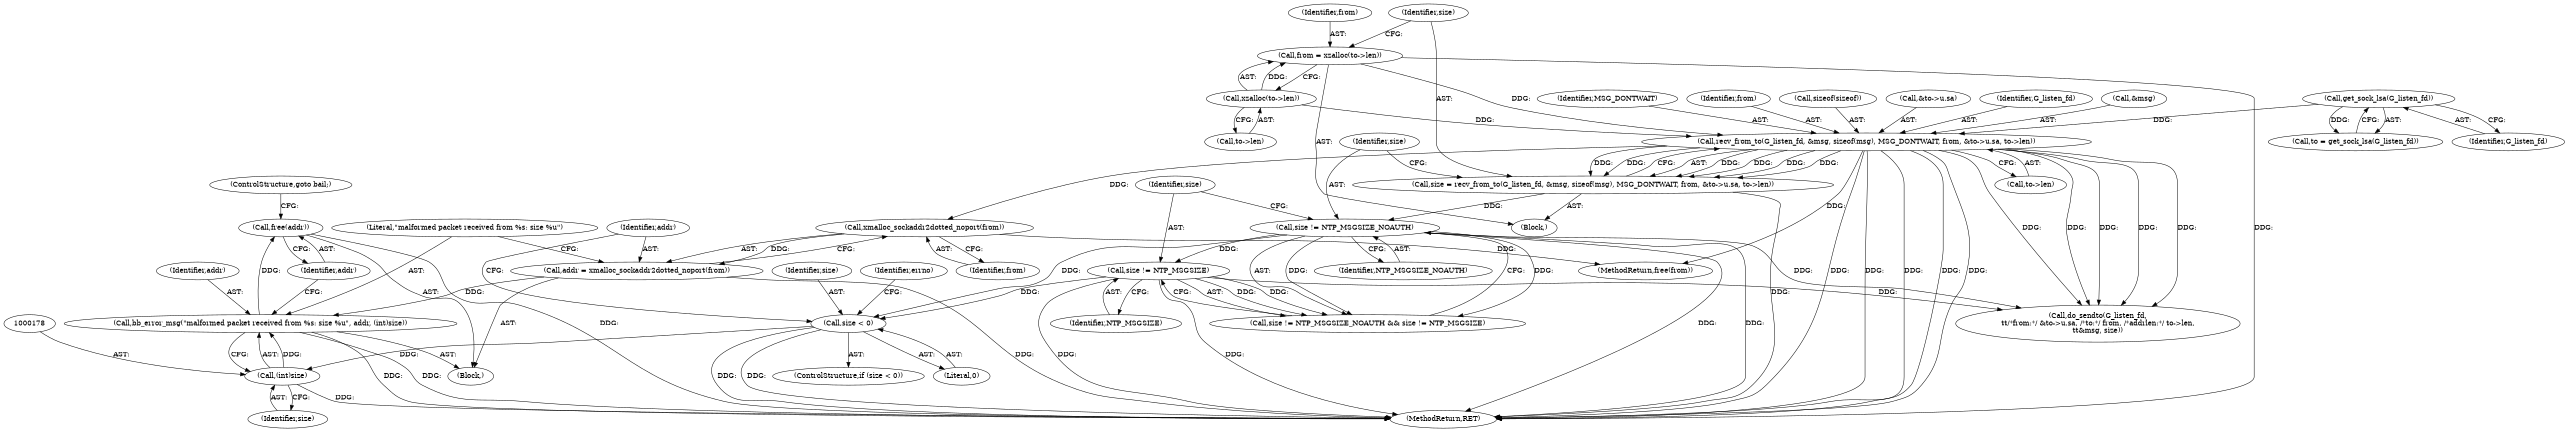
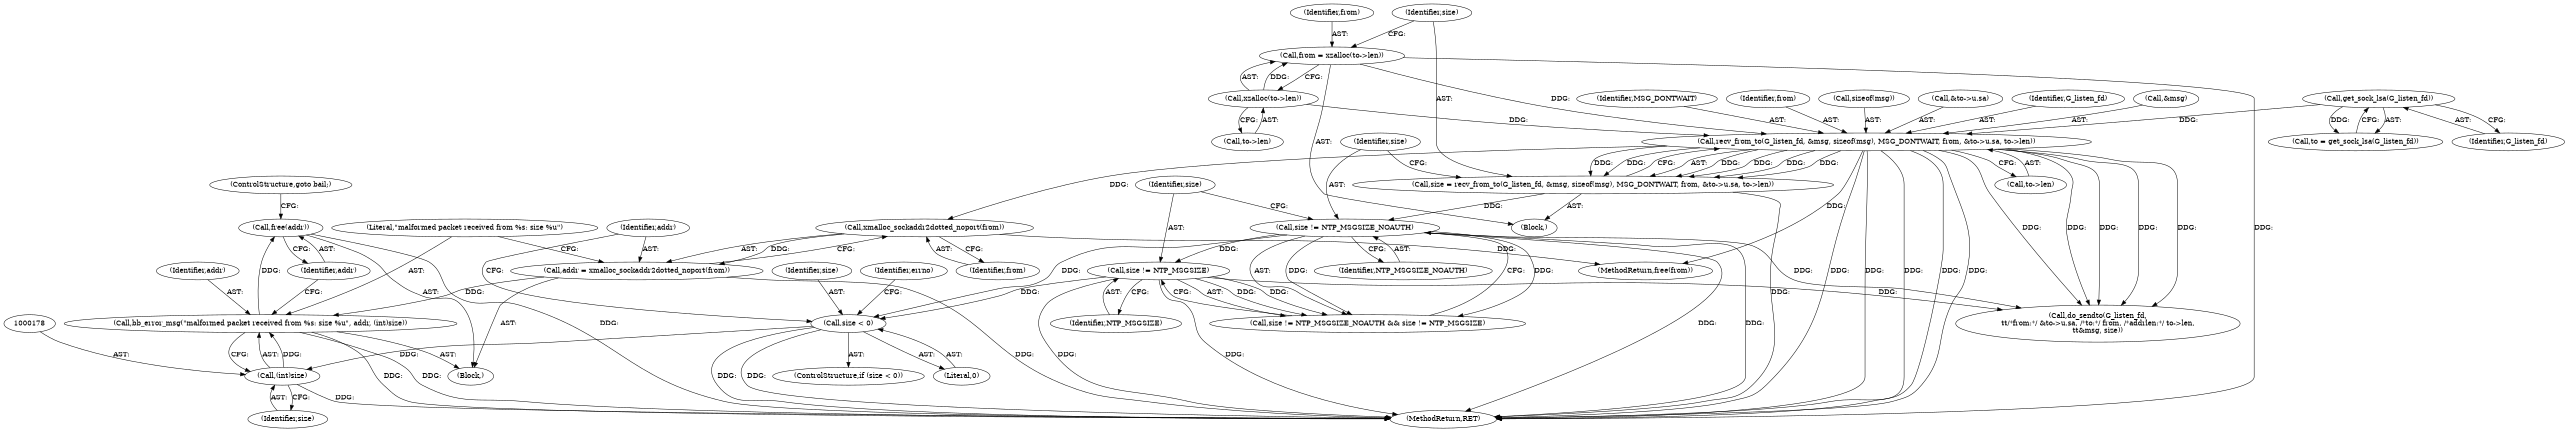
  digraph {
    n1 [label="(Call,free(addr))"]
    n2 [label="(Block,)"]
    n3 [label="(MethodReturn,RET)"]
    n4 [label="(Identifier,addr)"]
    n5 [label="(Call,bb_error_msg(\"malformed packet received from %s: size %u\", addr, (int)size))"]
    n6 [label="(Call,(int)size)"]
    n7 [label="(Identifier,size)"]
    n8 [label="(Call,addr = xmalloc_sockaddr2dotted_noport(from))"]
    n9 [label="(Call,xmalloc_sockaddr2dotted_noport(from))"]
    n10 [label="(Identifier,from)"]
    n11 [label="(MethodReturn,free(from))"]
    n12 [label="(Call,recv_from_to(G_listen_fd, &msg, sizeof(msg), MSG_DONTWAIT, from, &to->u.sa, to->len))"]
    n13 [label="(Call,size = recv_from_to(G_listen_fd, &msg, sizeof(msg), MSG_DONTWAIT, from, &to->u.sa, to->len))"]
    n14 [label="(Call,to->len)"]
    n15 [label="(Call,do_sendto(G_listen_fd,\n\t\t/*from:*/ &to->u.sa, /*to:*/ from, /*addrlen:*/ to->len,\n\t\t&msg, size))"]
    n16 [label="(Block,)"]
    n17 [label="(Call,size != NTP_MSGSIZE_NOAUTH)"]
    n18 [label="(Call,get_sock_lsa(G_listen_fd))"]
    n19 [label="(Call,to = get_sock_lsa(G_listen_fd))"]
    n20 [label="(Identifier,G_listen_fd)"]
    n21 [label="(Call,from = xzalloc(to->len))"]
    n22 [label="(Call,xzalloc(to->len))"]
    n23 [label="(Call,to->len)"]
    n24 [label="(Call,size < 0)"]
    n25 [label="(Literal,0)"]
    n26 [label="(ControlStructure,if (size < 0))"]
    n27 [label="(Call,size != NTP_MSGSIZE)"]
    n28 [label="(Identifier,NTP_MSGSIZE_NOAUTH)"]
    n29 [label="(Call,size != NTP_MSGSIZE_NOAUTH && size != NTP_MSGSIZE)"]
    n30 [label="(Identifier,NTP_MSGSIZE)"]
    n31 [label="(Call,&msg)"]
    n32 [label="(Identifier,from)"]
    n33 [label="(Identifier,MSG_DONTWAIT)"]
    n34 [label="(ControlStructure,goto bail;)"]
    n35 [label="(Identifier,addr)"]
    n36 [label="(Identifier,from)"]
    n37 [label="(Identifier,size)"]
    n38 [label="(Identifier,addr)"]
-   n39 [label="(Call,sizeof(sizeof))"]
+   n39 [label="(Call,sizeof(msg))"]
    n40 [label="(Call,&to->u.sa)"]
    n41 [label="(Literal,\"malformed packet received from %s: size %u\")"]
    n42 [label="(Identifier,G_listen_fd)"]
    n43 [label="(Identifier,size)"]
    n44 [label="(Identifier,size)"]
    n45 [label="(Identifier,size)"]
    n46 [label="(Identifier,errno)"]
    1000178
    n1 -> n2 [label="AST: "]
    n1 -> n3 [label="DDG: "]
    n1 -> n4 [label="CFG: "]
    n4 -> n1 [label="AST: "]
    n4 -> n5 [label="CFG: "]
    n5 -> n1 [label="DDG: "]
    n5 -> n2 [label="AST: "]
    n5 -> n3 [label="DDG: "]
    n5 -> n3 [label="DDG: "]
    n5 -> n6 [label="CFG: "]
    n6 -> n3 [label="DDG: "]
    n6 -> n5 [label="AST: "]
    n6 -> n5 [label="DDG: "]
    n6 -> n7 [label="CFG: "]
    n7 -> n6 [label="AST: "]
    n8 -> n2 [label="AST: "]
    n8 -> n3 [label="DDG: "]
    n8 -> n5 [label="DDG: "]
    n8 -> n9 [label="CFG: "]
    n9 -> n8 [label="AST: "]
    n9 -> n8 [label="DDG: "]
    n9 -> n10 [label="CFG: "]
    n9 -> n11 [label="DDG: "]
    n10 -> n9 [label="AST: "]
    n12 -> n3 [label="DDG: "]
    n12 -> n3 [label="DDG: "]
    n12 -> n3 [label="DDG: "]
    n12 -> n3 [label="DDG: "]
    n12 -> n3 [label="DDG: "]
    n12 -> n9 [label="DDG: "]
    n12 -> n11 [label="DDG: "]
    n12 -> n13 [label="AST: "]
    n12 -> n13 [label="DDG: "]
    n12 -> n13 [label="DDG: "]
    n12 -> n13 [label="DDG: "]
    n12 -> n13 [label="DDG: "]
    n12 -> n13 [label="DDG: "]
    n12 -> n13 [label="DDG: "]
    n12 -> n14 [label="CFG: "]
    n12 -> n15 [label="DDG: "]
    n12 -> n15 [label="DDG: "]
    n12 -> n15 [label="DDG: "]
    n12 -> n15 [label="DDG: "]
    n12 -> n15 [label="DDG: "]
    n13 -> n3 [label="DDG: "]
    n13 -> n12 [label="CFG: "]
    n13 -> n16 [label="AST: "]
    n13 -> n17 [label="DDG: "]
    n14 -> n12 [label="AST: "]
    n17 -> n3 [label="DDG: "]
    n17 -> n3 [label="DDG: "]
    n17 -> n15 [label="DDG: "]
    n17 -> n24 [label="DDG: "]
    n17 -> n27 [label="DDG: "]
    n17 -> n28 [label="CFG: "]
    n17 -> n29 [label="AST: "]
    n17 -> n29 [label="DDG: "]
    n17 -> n29 [label="DDG: "]
    n18 -> n12 [label="DDG: "]
    n18 -> n19 [label="AST: "]
    n18 -> n19 [label="DDG: "]
    n18 -> n20 [label="CFG: "]
    n19 -> n18 [label="CFG: "]
    n20 -> n18 [label="AST: "]
    n21 -> n3 [label="DDG: "]
    n21 -> n12 [label="DDG: "]
    n21 -> n16 [label="AST: "]
    n21 -> n22 [label="CFG: "]
    n22 -> n12 [label="DDG: "]
    n22 -> n21 [label="AST: "]
    n22 -> n21 [label="DDG: "]
    n22 -> n23 [label="CFG: "]
    n23 -> n22 [label="AST: "]
    n24 -> n3 [label="DDG: "]
    n24 -> n3 [label="DDG: "]
    n24 -> n6 [label="DDG: "]
    n24 -> n25 [label="AST: "]
    n24 -> n26 [label="AST: "]
    n25 -> n24 [label="AST: "]
    n27 -> n3 [label="DDG: "]
    n27 -> n3 [label="DDG: "]
    n27 -> n15 [label="DDG: "]
    n27 -> n24 [label="DDG: "]
    n27 -> n29 [label="AST: "]
    n27 -> n29 [label="DDG: "]
    n27 -> n29 [label="DDG: "]
    n27 -> n30 [label="CFG: "]
    n28 -> n17 [label="AST: "]
    n29 -> n17 [label="CFG: "]
    n29 -> n27 [label="CFG: "]
    n30 -> n27 [label="AST: "]
    n31 -> n12 [label="AST: "]
    n32 -> n21 [label="AST: "]
    n33 -> n12 [label="AST: "]
    n34 -> n1 [label="CFG: "]
    n35 -> n8 [label="AST: "]
    n35 -> n24 [label="CFG: "]
    n36 -> n12 [label="AST: "]
    n37 -> n13 [label="AST: "]
    n37 -> n21 [label="CFG: "]
    n38 -> n5 [label="AST: "]
    n39 -> n12 [label="AST: "]
    n40 -> n12 [label="AST: "]
    n41 -> n5 [label="AST: "]
    n41 -> n8 [label="CFG: "]
    n42 -> n12 [label="AST: "]
    n43 -> n17 [label="CFG: "]
    n43 -> n27 [label="AST: "]
    n44 -> n24 [label="AST: "]
    n45 -> n13 [label="CFG: "]
    n45 -> n17 [label="AST: "]
    n46 -> n24 [label="CFG: "]
    1000178 -> n6 [label="AST: "]
  }
